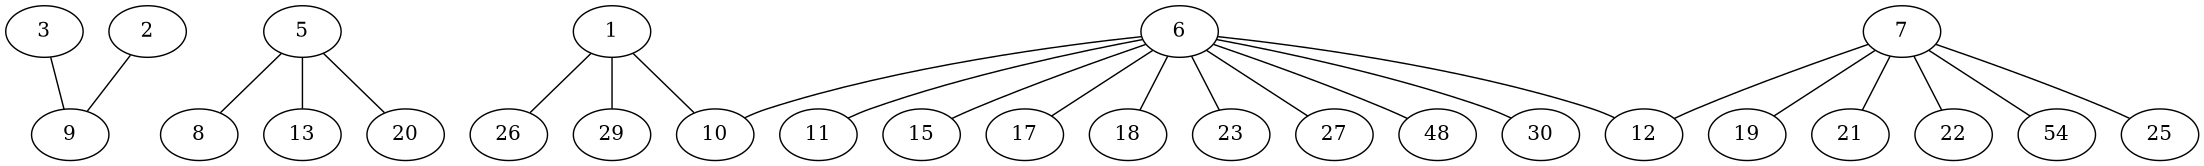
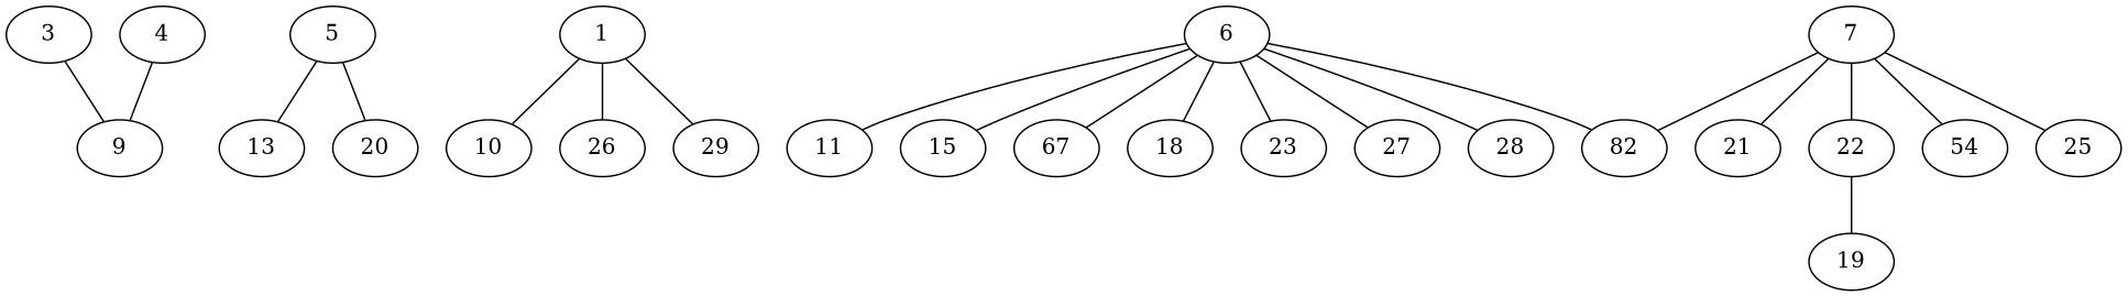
  graph {
    3
    9
-   4 [label=2]
+   4
    5
-   8
    13
    20
    1
    10
    26
    29
    6
    11
-   12
+   12 [label=82]
    15
-   17
+   17 [label=67]
    18
    23
    27
-   28 [label=48]
-   30
+   28
    7
    19
    21
    22
    n26 [label=54]
    25
    3 -- 9
    4 -- 9
-   5 -- 8
    5 -- 13
    5 -- 20
    1 -- 10
    1 -- 26
    1 -- 29
-   6 -- 10
    6 -- 11
    6 -- 12
    6 -- 15
    6 -- 17
    6 -- 18
    6 -- 23
    6 -- 27
    6 -- 28
-   6 -- 30
    7 -- 12
-   7 -- 19
+   22 -- 19
    7 -- 21
    7 -- 22
    7 -- n26
    7 -- 25
  }
